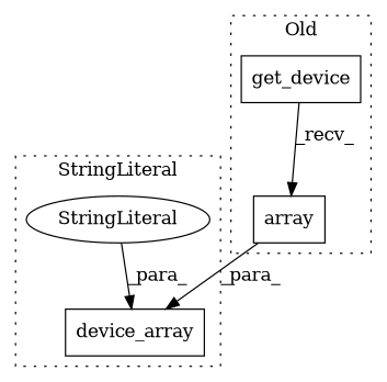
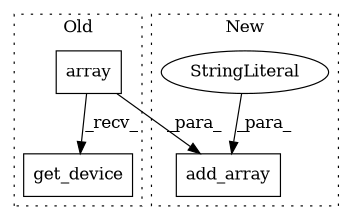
  digraph {
    node [a=32 shape=box]
    n1 [l="6,1" label=array s="1530,1572"]
    n2 [l=12 label=get_device s=1263]
-   n3 [l="10,1" label=device_array s="1485,1535"]
+   n3 [l="10,1" label=add_array s="1485,1535"]
    n4 [a=45 l=8 label=StringLiteral s=1495 shape=ellipse]
    subgraph cluster_1 {
      label=Old
      style=dotted
      n1
      n2
    }
    subgraph cluster_2 {
-     label=StringLiteral
+     label=New
      style=dotted
      n3
      n4
    }
    n1 -> n3 [label=_para_]
-   n2 -> n1 [label=_recv_]
+   n1 -> n2 [label=_recv_]
    n4 -> n3 [label=_para_]
  }
